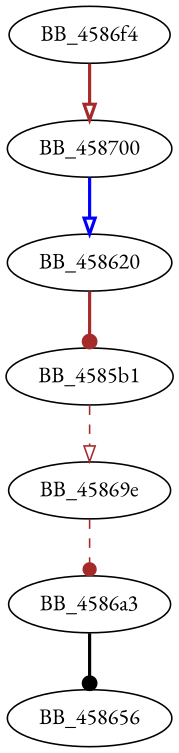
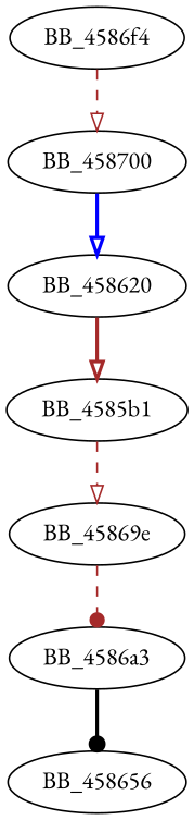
  digraph {
    fontname="EB Garamond"
    node [fontname="EB Garamond"]
    edge [arrowhead=onormal color=brown fontname="EB Garamond" style=dashed]
    BB_4585b1
    BB_45869e
    BB_4586a3
    BB_458656
    BB_458620
    BB_4586f4
    BB_458700
    BB_4585b1 -> BB_45869e
    BB_45869e -> BB_4586a3 [arrowhead=dot]
    BB_4586a3 -> BB_458656 [arrowhead=dot color=black style=bold]
-   BB_458620 -> BB_4585b1 [arrowhead=dot style=bold]
-   BB_4586f4 -> BB_458700 [style=bold]
+   BB_458620 -> BB_4585b1 [style=bold]
+   BB_4586f4 -> BB_458700
    BB_458700 -> BB_458620 [color=blue style=bold]
  }
